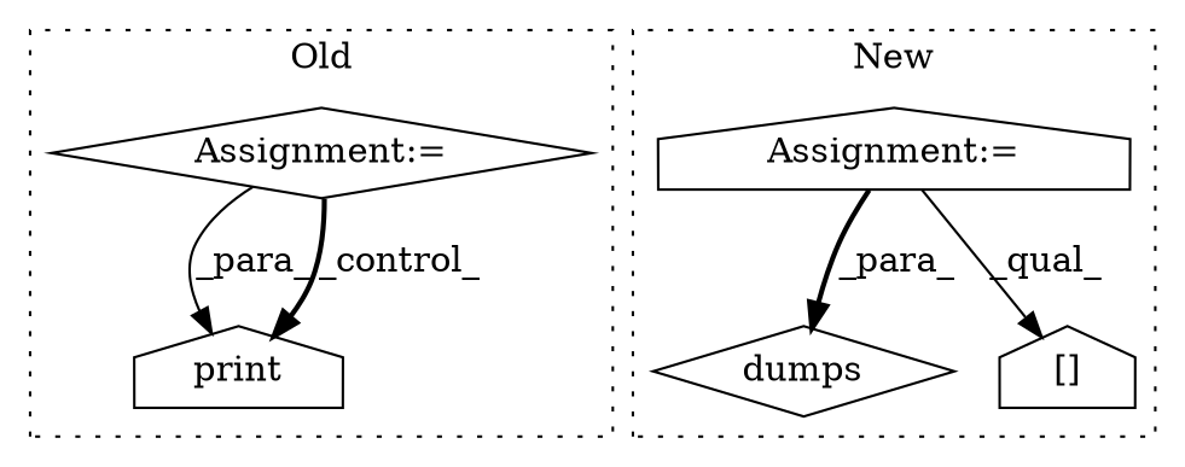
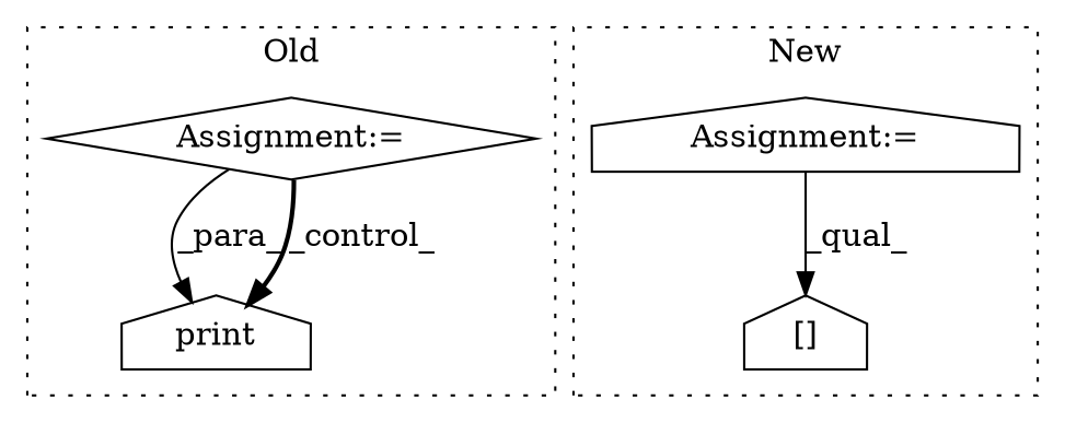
  digraph {
    node [a=32 l="6,1" shape=house]
    edge [style=solid]
    n1 [label=print s="6592,6604"]
    n2 [a=7 l=1 label="Assignment:=" s=6214 shape=diamond]
-   n3 [label=dumps s="7282,7294" shape=diamond]
    n4 [a=7 l=1 label="Assignment:=" s=7005]
    n5 [a=2 l="7,1" label="[]" s="7152,7171"]
    subgraph cluster_1 {
      label=Old
      style=dotted
      n1
      n2
    }
    subgraph cluster_2 {
      label=New
      style=dotted
-     n3
      n4
      n5
    }
    n2 -> n1 [label=_para_]
    n2 -> n1 [label=_control_ style=bold]
-   n4 -> n3 [label=_para_ style=bold]
    n4 -> n5 [label=_qual_]
  }
